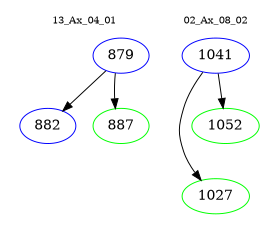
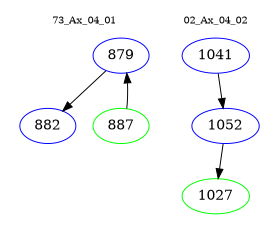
  digraph {
    node [color=blue]
    edge [color=black]
    n1 [label=879]
    n2 [label=882]
    n3 [color=green label=887]
    n4 [label=1041]
    n5 [color=green label=1027]
-   n6 [color=green label=1052]
+   n6 [label=1052]
    subgraph cluster_1 {
      color=white
      fontsize=10
-     label="13_Ax_04_01"
+     label="73_Ax_04_01"
      n1
      n2
      n3
    }
    subgraph cluster_2 {
      color=white
      fontsize=10
-     label="02_Ax_08_02"
+     label="02_Ax_04_02"
      n4
      n5
      n6
    }
    n1 -> n2
-   n1 -> n3
-   n4 -> n5
+   n3 -> n1
+   n6 -> n5
    n4 -> n6
  }
